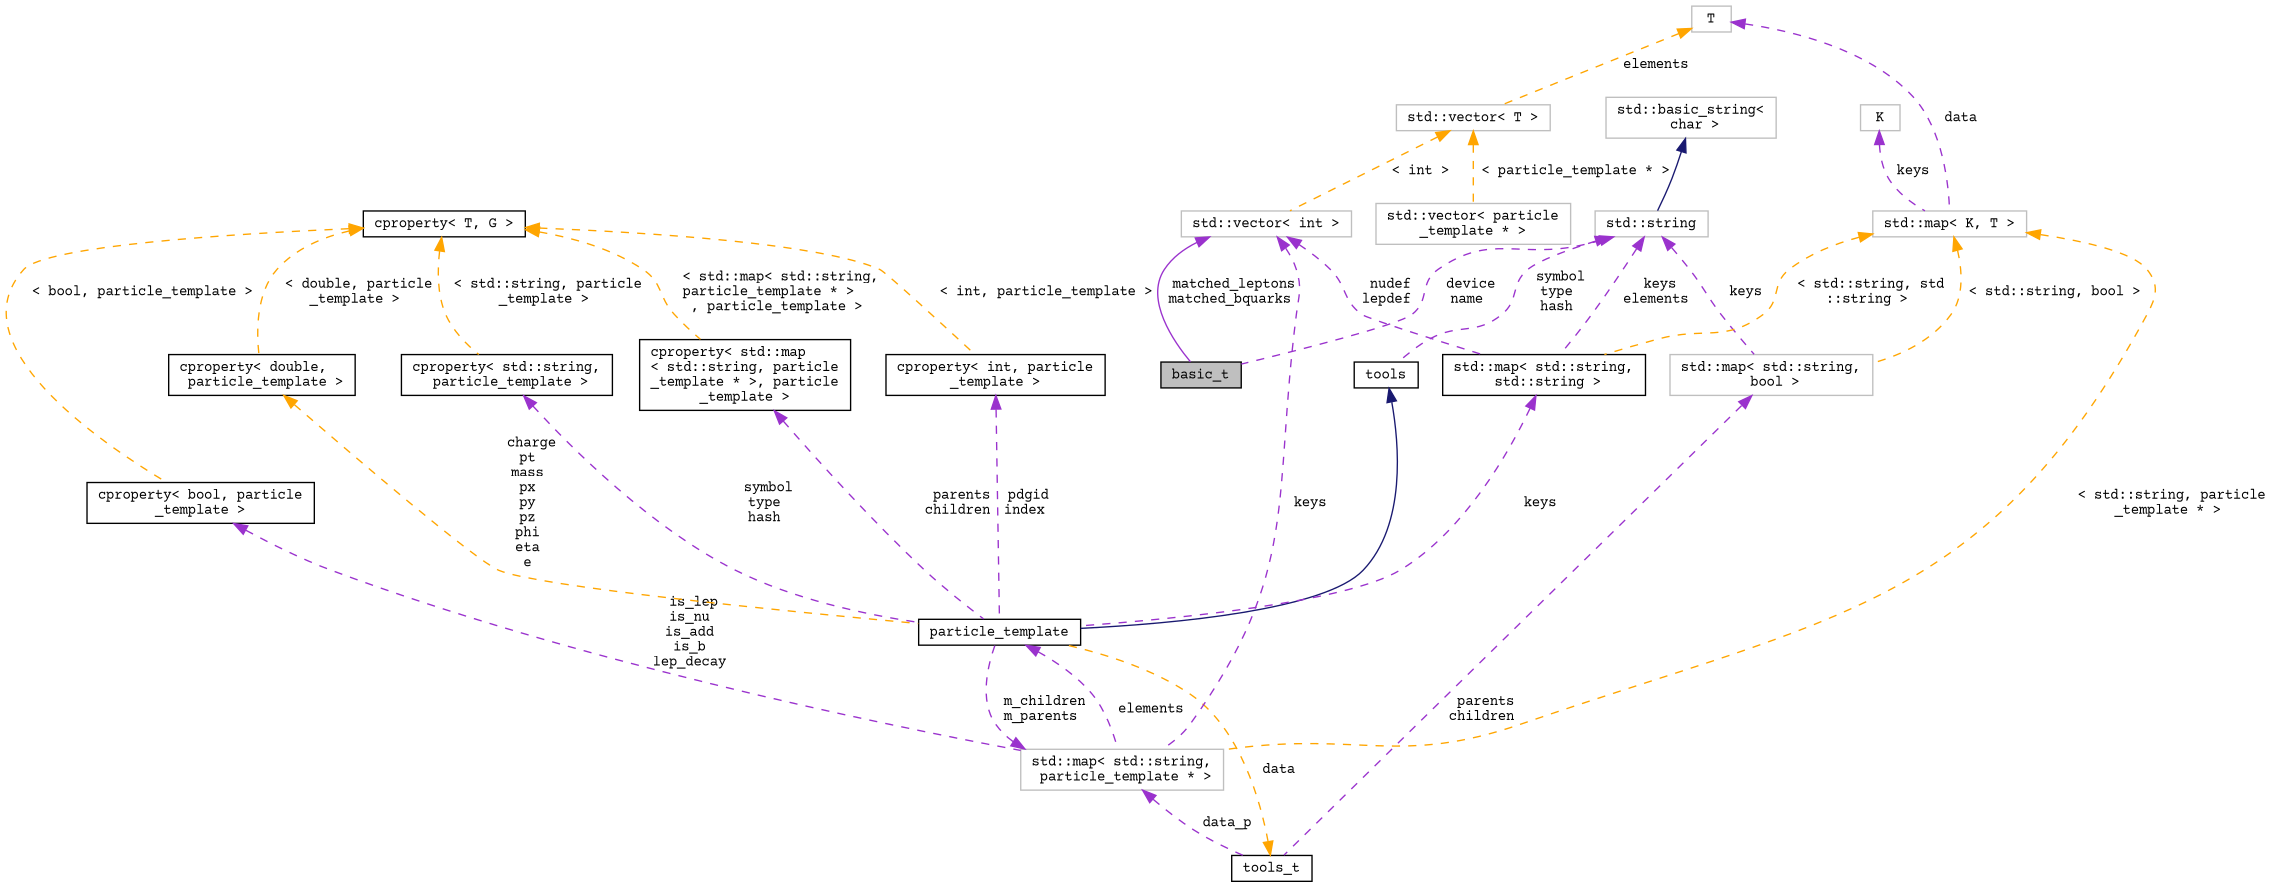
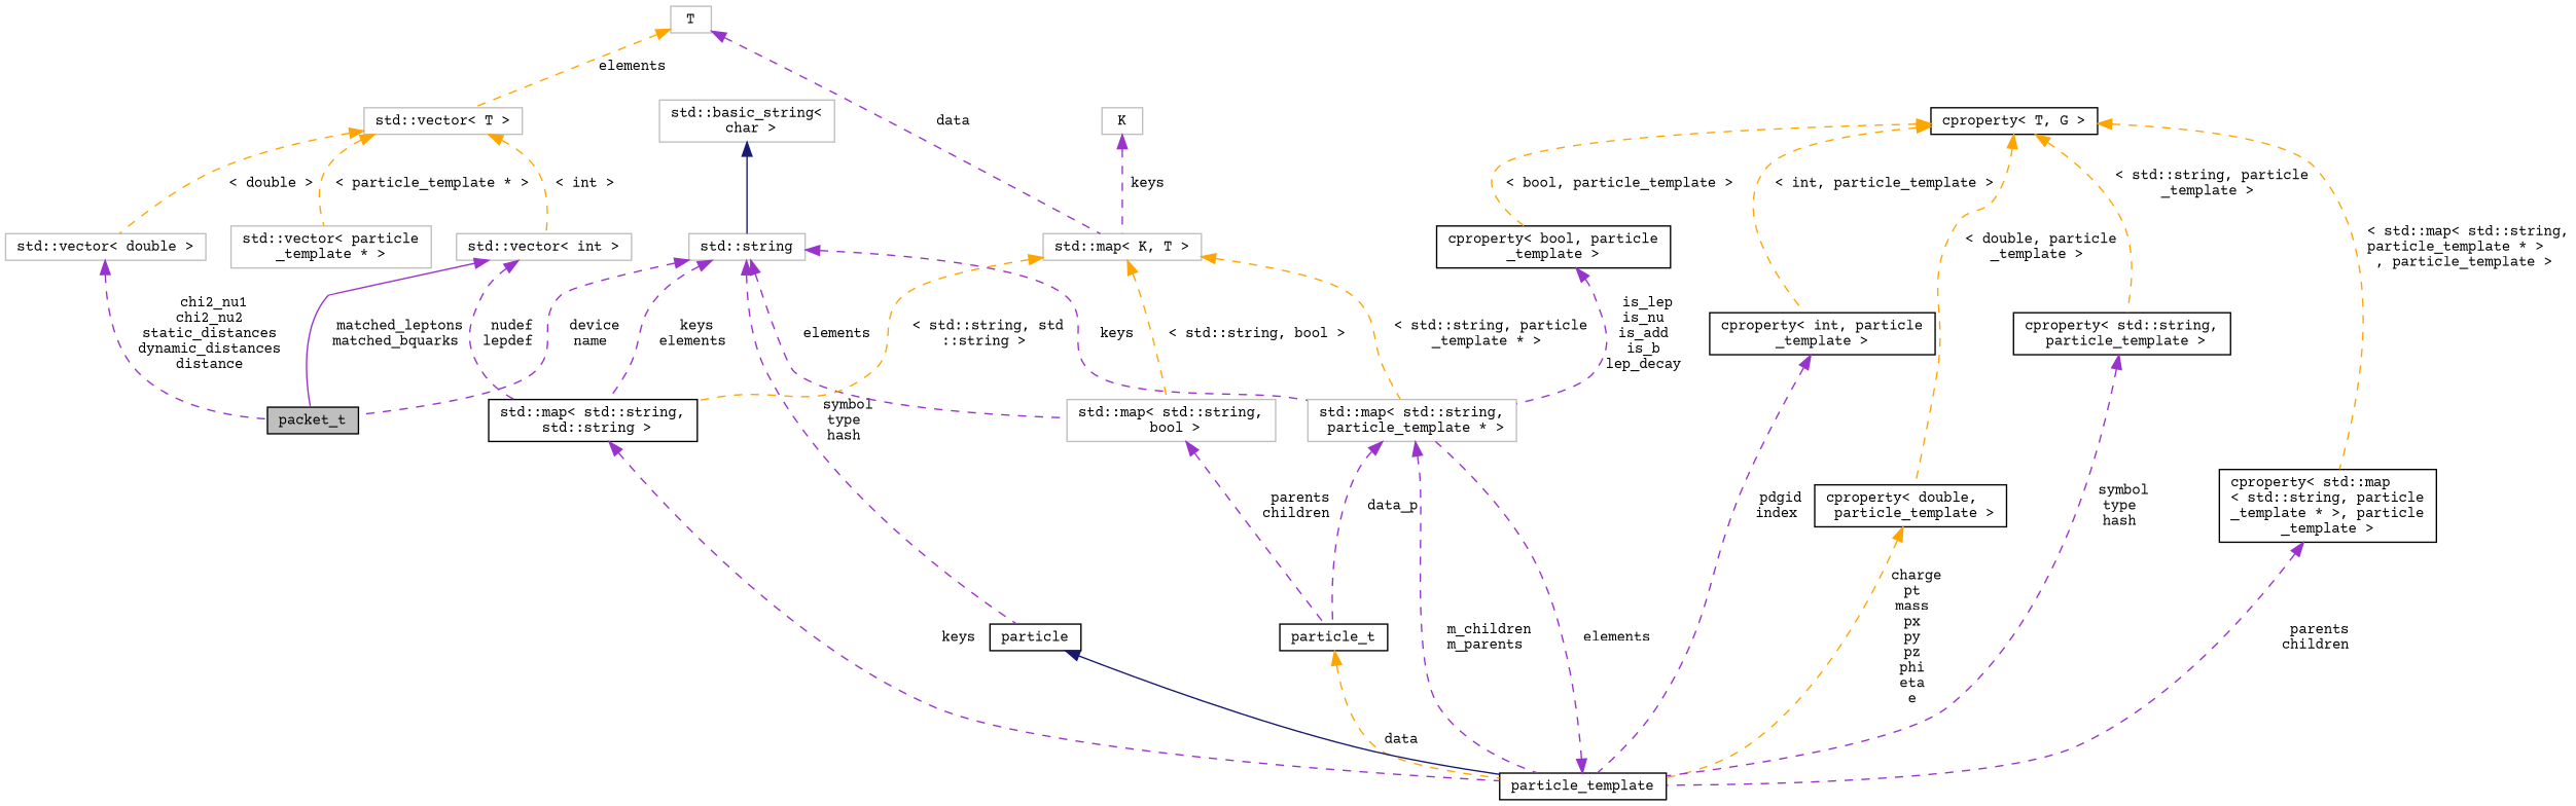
  digraph {
    fontname="Courier Prime"
    rankdir=TB
    node [color=black fillcolor=white fontname="Courier Prime" fontsize=10 shape=record style=filled]
    edge [color=darkorchid3 dir=back fontname="Courier Prime" fontsize=10 labelfontname=Helvetica labelfontsize=10 style=dashed]
-   n1 [fillcolor=grey75 fontcolor=black height=0.2 label=basic_t width=0.4]
+   n1 [fillcolor=grey75 fontcolor=black height=0.2 label=packet_t width=0.4]
    n2 [color=grey75 height=0.2 label="std::vector\< particle\l_template * \>" width=0.4]
    n3 [height=0.2 label=particle_template width=0.4]
    n4 [color=grey75 height=0.2 label="std::map\< std::string,\l particle_template * \>" width=0.4]
-   n5 [height=0.2 label=tools_t width=0.4]
-   n6 [height=0.2 label=tools width=0.4]
+   n5 [height=0.2 label=particle_t width=0.4]
+   n6 [height=0.2 label=particle width=0.4]
    n7 [color=grey75 height=0.2 label="std::string" width=0.4]
    n8 [height=0.2 label="std::map\< std::string,\l std::string \>" width=0.4]
    n9 [color=grey75 height=0.2 label="std::map\< std::string,\l bool \>" width=0.4]
    n10 [color=grey75 height=0.2 label="std::basic_string\<\l char \>" width=0.4]
    n11 [color=grey75 height=0.2 label="std::map\< K, T \>" width=0.4]
    n12 [color=grey75 height=0.2 label=K width=0.4]
    n13 [color=grey75 height=0.2 label=T width=0.4]
    n14 [color=grey75 height=0.2 label="std::vector\< T \>" width=0.4]
    n15 [color=grey75 height=0.2 label="std::vector\< int \>" width=0.4]
+   n16 [color=grey75 height=0.2 label="std::vector\< double \>" width=0.4]
    n17 [height=0.2 label="cproperty\< int, particle\l_template \>" width=0.4]
    n18 [height=0.2 label="cproperty\< T, G \>" width=0.4]
    n19 [height=0.2 label="cproperty\< bool, particle\l_template \>" width=0.4]
    n20 [height=0.2 label="cproperty\< double,\l particle_template \>" width=0.4]
    n21 [height=0.2 label="cproperty\< std::string,\l particle_template \>" width=0.4]
    n22 [height=0.2 label="cproperty\< std::map\l\< std::string, particle\l_template * \>, particle\l_template \>" width=0.4]
    n3 -> n4 [label=" elements"]
    n4 -> n3 [label=" m_children\nm_parents"]
    n4 -> n5 [label=" data_p"]
    n5 -> n3 [color=orange label=" data"]
    n6 -> n3 [color=midnightblue style=solid]
    n7 -> n1 [label=" device\nname"]
-   n15 -> n4 [label=" keys"]
+   n7 -> n4 [label=" keys"]
    n7 -> n6 [label=" symbol\ntype\nhash"]
    n7 -> n8 [label=" keys\nelements"]
-   n7 -> n9 [label=" keys"]
+   n7 -> n9 [label=" elements"]
    n8 -> n3 [label=" keys"]
    n9 -> n5 [label=" parents\nchildren"]
    n10 -> n7 [color=midnightblue style=solid]
    n11 -> n4 [color=orange label=" \< std::string, particle\l_template * \>"]
    n11 -> n8 [color=orange label=" \< std::string, std\l::string \>"]
    n11 -> n9 [color=orange label=" \< std::string, bool \>"]
    n12 -> n11 [label=" keys"]
    n13 -> n11 [label=" data"]
    n13 -> n14 [color=orange label=" elements"]
    n14 -> n2 [color=orange label=" \< particle_template * \>"]
    n14 -> n15 [color=orange label=" \< int \>"]
+   n14 -> n16 [color=orange label=" \< double \>"]
    n15 -> n1 [label=" matched_leptons\nmatched_bquarks" style=solid]
    n15 -> n8 [label=" nudef\nlepdef"]
+   n16 -> n1 [label=" chi2_nu1\nchi2_nu2\nstatic_distances\ndynamic_distances\ndistance"]
    n17 -> n3 [label=" pdgid\nindex"]
    n18 -> n17 [color=orange label=" \< int, particle_template \>"]
    n18 -> n19 [color=orange label=" \< bool, particle_template \>"]
    n18 -> n20 [color=orange label=" \< double, particle\l_template \>"]
    n18 -> n21 [color=orange label=" \< std::string, particle\l_template \>"]
    n18 -> n22 [color=orange label=" \< std::map\< std::string,\l particle_template * \>\l, particle_template \>"]
    n19 -> n4 [label=" is_lep\nis_nu\nis_add\nis_b\nlep_decay"]
    n20 -> n3 [color=orange label=" charge\npt\nmass\npx\npy\npz\nphi\neta\ne"]
    n21 -> n3 [label=" symbol\ntype\nhash"]
    n22 -> n3 [label=" parents\nchildren"]
  }
